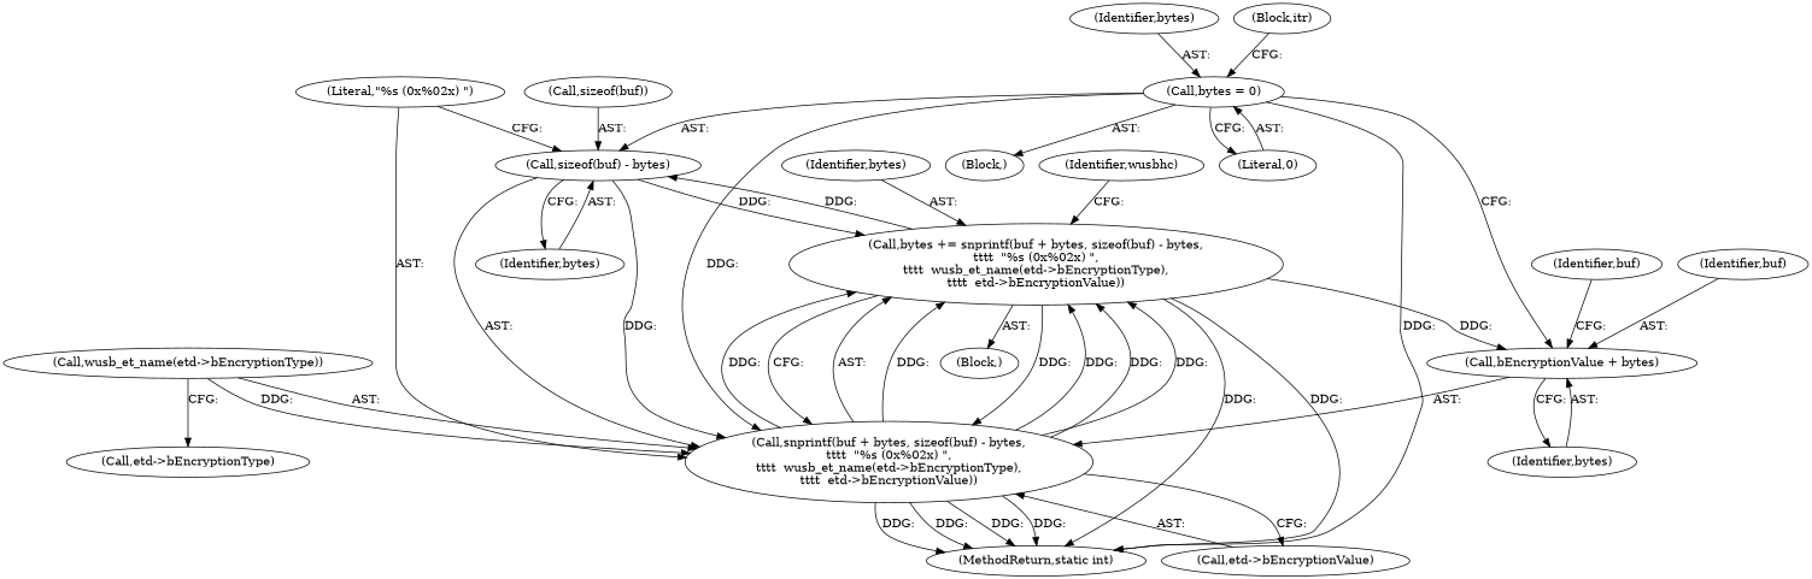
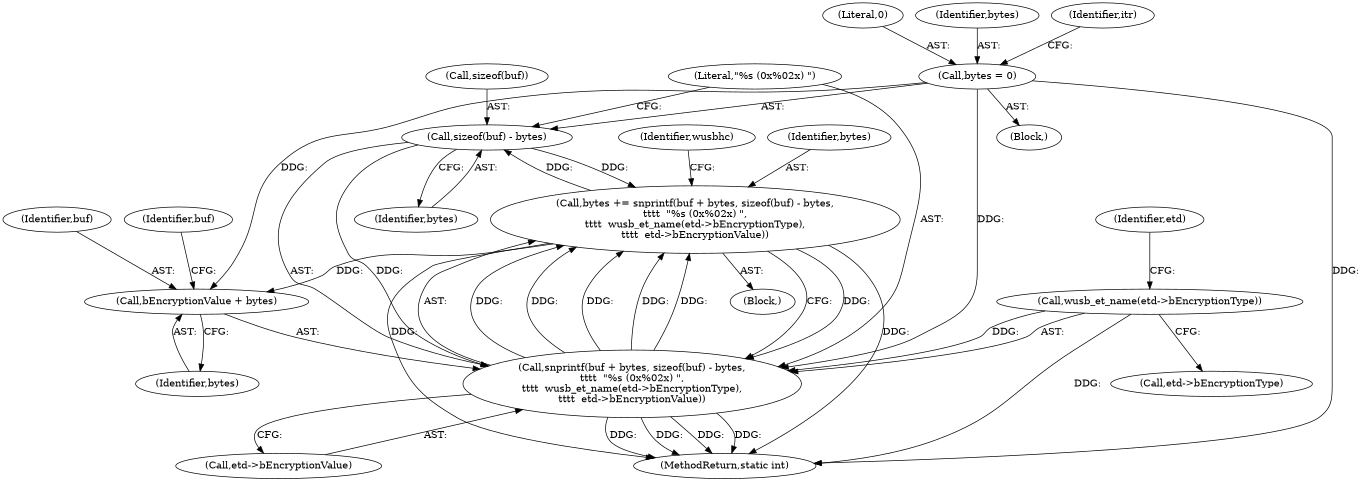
  digraph {
    n1 [label="(Call,sizeof(buf) - bytes)"]
    n2 [label="(Call,bytes += snprintf(buf + bytes, sizeof(buf) - bytes,\n\t\t\t\t  \"%s (0x%02x) \",\n\t\t\t\t  wusb_et_name(etd->bEncryptionType),\n\t\t\t\t  etd->bEncryptionValue))"]
    n3 [label="(Call,snprintf(buf + bytes, sizeof(buf) - bytes,\n\t\t\t\t  \"%s (0x%02x) \",\n\t\t\t\t  wusb_et_name(etd->bEncryptionType),\n\t\t\t\t  etd->bEncryptionValue))"]
    n4 [label="(Identifier,bytes)"]
    n5 [label="(Call,bEncryptionValue + bytes)"]
    n6 [label="(MethodReturn,static int)"]
    n7 [label="(Block,)"]
    n8 [label="(Call,etd->bEncryptionValue)"]
    n9 [label="(Call,bytes = 0)"]
    n10 [label="(Literal,0)"]
    n11 [label="(Block,)"]
    n12 [label="(Identifier,bytes)"]
    n13 [label="(Call,wusb_et_name(etd->bEncryptionType))"]
    n14 [label="(Call,etd->bEncryptionType)"]
    n15 [label="(Identifier,bytes)"]
    n16 [label="(Identifier,buf)"]
    n17 [label="(Identifier,wusbhc)"]
-   n18 [label="(Block,itr)"]
+   n18 [label="(Identifier,itr)"]
    n19 [label="(Identifier,bytes)"]
    n20 [label="(Identifier,buf)"]
    n21 [label="(Call,sizeof(buf))"]
    n22 [label="(Literal,\"%s (0x%02x) \")"]
+   n23 [label="(Identifier,etd)"]
    n1 -> n2 [label="DDG: "]
    n1 -> n3 [label="AST: "]
    n1 -> n3 [label="DDG: "]
    n1 -> n4 [label="CFG: "]
    n2 -> n1 [label="DDG: "]
    n2 -> n3 [label="CFG: "]
    n2 -> n3 [label="DDG: "]
    n2 -> n5 [label="DDG: "]
    n2 -> n6 [label="DDG: "]
    n2 -> n6 [label="DDG: "]
    n2 -> n7 [label="AST: "]
    n3 -> n2 [label="AST: "]
    n3 -> n2 [label="DDG: "]
    n3 -> n2 [label="DDG: "]
    n3 -> n2 [label="DDG: "]
    n3 -> n2 [label="DDG: "]
    n3 -> n2 [label="DDG: "]
    n3 -> n6 [label="DDG: "]
    n3 -> n6 [label="DDG: "]
    n3 -> n6 [label="DDG: "]
    n3 -> n6 [label="DDG: "]
    n3 -> n8 [label="CFG: "]
    n4 -> n1 [label="AST: "]
    n5 -> n3 [label="AST: "]
    n5 -> n12 [label="CFG: "]
    n8 -> n3 [label="AST: "]
    n9 -> n1 [label="AST: "]
    n9 -> n3 [label="DDG: "]
-   n9 -> n5 [label="CFG: "]
+   n9 -> n5 [label="DDG: "]
    n9 -> n6 [label="DDG: "]
-   n9 -> n10 [label="CFG: "]
    n9 -> n11 [label="AST: "]
    n10 -> n9 [label="AST: "]
    n12 -> n5 [label="AST: "]
    n13 -> n3 [label="AST: "]
    n13 -> n3 [label="DDG: "]
+   n13 -> n6 [label="DDG: "]
    n13 -> n14 [label="CFG: "]
    n15 -> n9 [label="AST: "]
    n16 -> n5 [label="CFG: "]
    n17 -> n2 [label="CFG: "]
    n18 -> n9 [label="CFG: "]
    n19 -> n2 [label="AST: "]
    n20 -> n5 [label="AST: "]
    n21 -> n1 [label="AST: "]
    n22 -> n1 [label="CFG: "]
    n22 -> n3 [label="AST: "]
+   n23 -> n13 [label="CFG: "]
  }
